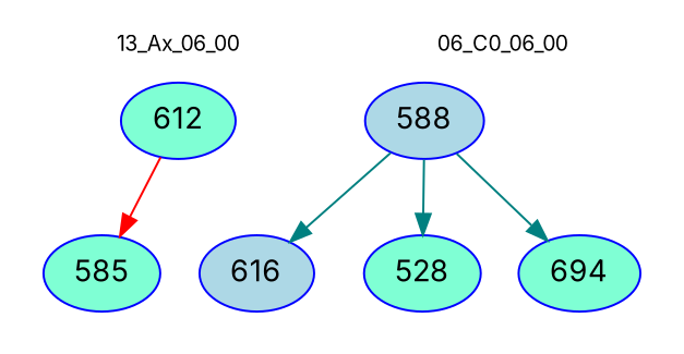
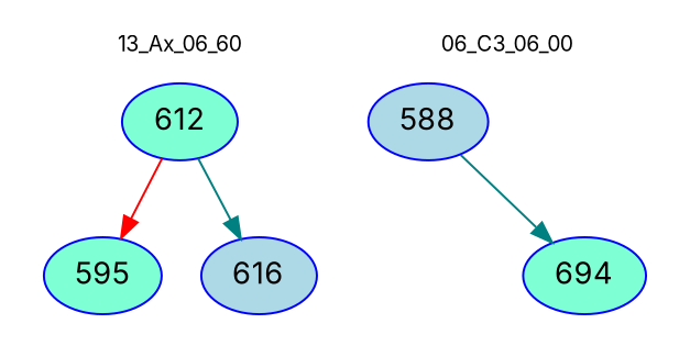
  digraph {
    fontname=Inter
    node [color=blue fillcolor=aquamarine fontname=Inter style=filled]
    edge [color=teal fontname=Inter]
    n1 [label=612]
-   n2 [label=585]
+   n2 [label=595]
    n3 [fillcolor=lightblue label=616]
    n4 [fillcolor=lightblue label=588]
-   n5 [label=528]
    n6 [label=694]
    subgraph cluster_1 {
      color=white
      fontsize=10
-     label="13_Ax_06_00"
+     label="13_Ax_06_60"
      n1
      n2
      n3
    }
    subgraph cluster_2 {
      color=white
      fontsize=10
-     label="06_C0_06_00"
+     label="06_C3_06_00"
      n4
-     n5
      n6
    }
    n1 -> n2 [color=red]
-   n4 -> n3
-   n4 -> n5
+   n1 -> n3
    n4 -> n6
  }
